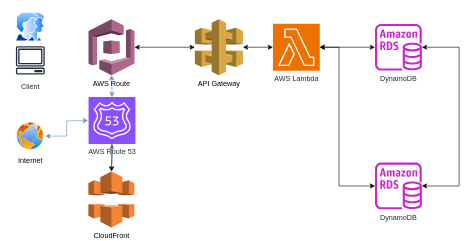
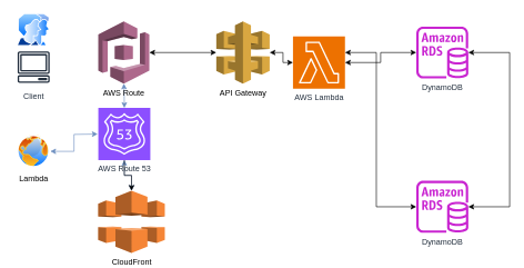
  <mxCell id="0" />
  <mxCell id="1" parent="0" />
  <mxCell id="2" value="" style="edgeStyle=orthogonalEdgeStyle;rounded=0;orthogonalLoop=1;jettySize=auto;html=1;strokeColor=#6c8ebf;align=center;verticalAlign=middle;fontFamily=Helvetica;fontSize=12;fontColor=default;labelBackgroundColor=default;jumpStyle=arc;startArrow=classic;startFill=1;endArrow=classic;endFill=1;fillColor=#dae8fc;" edge="1" parent="1" source="3" target="13"><mxGeometry relative="1" as="geometry" /></mxCell>
- <mxCell id="3" value="CloudFront" style="outlineConnect=0;dashed=0;verticalLabelPosition=bottom;verticalAlign=top;align=center;html=1;shape=mxgraph.aws3.cloudfront;fillColor=#F58536;gradientColor=none;fontSize=12;" vertex="1" parent="1"><mxGeometry x="146.75" y="285" width="76.5" height="93" as="geometry" /></mxCell>
+ <mxCell id="3" value="CloudFront" style="outlineConnect=0;dashed=0;verticalLabelPosition=bottom;verticalAlign=top;align=center;html=1;shape=mxgraph.aws3.cloudfront;fillColor=#F58536;gradientColor=none;fontSize=12;" vertex="1" parent="1"><mxGeometry x="146.75" y="285" width="100" height="93" as="geometry" /></mxCell>
  <mxCell id="4" value="" style="endArrow=classic;startArrow=classic;html=1;rounded=0;entryX=1;entryY=0.5;entryDx=0;entryDy=0;strokeColor=#6c8ebf;align=center;verticalAlign=middle;fontFamily=Helvetica;fontSize=12;fontColor=default;labelBackgroundColor=default;edgeStyle=orthogonalEdgeStyle;endFill=1;jumpStyle=arc;startFill=1;fillColor=#dae8fc;" edge="1" parent="1" target="5"><mxGeometry width="50" height="50" relative="1" as="geometry"><mxPoint x="146" y="200.1" as="sourcePoint" /><mxPoint x="89.5" y="224.8" as="targetPoint" /></mxGeometry></mxCell>
- <mxCell id="5" value="&lt;div style=&quot;font-size: 12px;&quot;&gt;Internet&lt;/div&gt;" style="image;aspect=fixed;perimeter=ellipsePerimeter;html=1;align=center;shadow=0;dashed=0;spacingTop=3;image=img/lib/active_directory/internet_globe.svg;fontFamily=Helvetica;fontSize=12;fontColor=default;labelBackgroundColor=default;" vertex="1" parent="1"><mxGeometry x="25" y="201" width="50" height="50" as="geometry" /></mxCell>
+ <mxCell id="5" value="&lt;div style=&quot;font-size: 12px;&quot;&gt;Lambda&lt;/div&gt;" style="image;aspect=fixed;perimeter=ellipsePerimeter;html=1;align=center;shadow=0;dashed=0;spacingTop=3;image=img/lib/active_directory/internet_globe.svg;fontFamily=Helvetica;fontSize=12;fontColor=default;labelBackgroundColor=default;" vertex="1" parent="1"><mxGeometry x="25" y="201" width="50" height="50" as="geometry" /></mxCell>
  <mxCell id="6" style="edgeStyle=orthogonalEdgeStyle;rounded=0;orthogonalLoop=1;jettySize=auto;html=1;startArrow=classic;startFill=1;" edge="1" parent="1" source="7" target="8"><mxGeometry relative="1" as="geometry"><Array as="points"><mxPoint x="764" y="78" /><mxPoint x="764" y="309" /></Array></mxGeometry></mxCell>
  <mxCell id="7" value="DynamoDB" style="sketch=0;outlineConnect=0;fontColor=#232F3E;gradientColor=none;fillColor=#C925D1;strokeColor=none;dashed=0;verticalLabelPosition=bottom;verticalAlign=top;align=center;html=1;fontSize=12;fontStyle=0;aspect=fixed;pointerEvents=1;shape=mxgraph.aws4.rds_instance;fontFamily=Helvetica;labelBackgroundColor=default;" vertex="1" parent="1"><mxGeometry x="624" y="39" width="78" height="78" as="geometry" /></mxCell>
  <mxCell id="8" value="DynamoDB" style="sketch=0;outlineConnect=0;fontColor=#232F3E;gradientColor=none;fillColor=#C925D1;strokeColor=none;dashed=0;verticalLabelPosition=bottom;verticalAlign=top;align=center;html=1;fontSize=12;fontStyle=0;aspect=fixed;pointerEvents=1;shape=mxgraph.aws4.rds_instance;fontFamily=Helvetica;labelBackgroundColor=default;" vertex="1" parent="1"><mxGeometry x="624" y="270" width="78" height="78" as="geometry" /></mxCell>
  <mxCell id="9" value="Client" style="sketch=0;outlineConnect=0;fontColor=#232F3E;gradientColor=none;strokeColor=#232F3E;fillColor=#ffffff;dashed=0;verticalLabelPosition=bottom;verticalAlign=top;align=center;html=1;fontSize=12;fontStyle=0;aspect=fixed;shape=mxgraph.aws4.resourceIcon;resIcon=mxgraph.aws4.client;" vertex="1" parent="1"><mxGeometry x="20" y="70" width="60" height="60" as="geometry" /></mxCell>
  <mxCell id="10" value="" style="image;aspect=fixed;perimeter=ellipsePerimeter;html=1;align=center;shadow=0;dashed=0;spacingTop=3;image=img/lib/active_directory/user_accounts.svg;" vertex="1" parent="1"><mxGeometry x="25" y="20" width="50" height="48.5" as="geometry" /></mxCell>
  <mxCell id="11" value="" style="edgeStyle=orthogonalEdgeStyle;rounded=0;orthogonalLoop=1;jettySize=auto;html=1;" edge="1" parent="1" source="13" target="3"><mxGeometry relative="1" as="geometry" /></mxCell>
  <mxCell id="12" value="" style="edgeStyle=orthogonalEdgeStyle;rounded=0;orthogonalLoop=1;jettySize=auto;html=1;startArrow=classic;startFill=1;strokeColor=#6c8ebf;align=center;verticalAlign=middle;fontFamily=Helvetica;fontSize=12;fontColor=default;labelBackgroundColor=default;jumpStyle=arc;endArrow=classic;endFill=1;fillColor=#dae8fc;" edge="1" parent="1" source="13" target="15"><mxGeometry relative="1" as="geometry" /></mxCell>
  <mxCell id="13" value="AWS Route 53" style="sketch=0;points=[[0,0,0],[0.25,0,0],[0.5,0,0],[0.75,0,0],[1,0,0],[0,1,0],[0.25,1,0],[0.5,1,0],[0.75,1,0],[1,1,0],[0,0.25,0],[0,0.5,0],[0,0.75,0],[1,0.25,0],[1,0.5,0],[1,0.75,0]];outlineConnect=0;fontColor=#232F3E;fillColor=#8C4FFF;strokeColor=#ffffff;dashed=0;verticalLabelPosition=bottom;verticalAlign=top;align=center;html=1;fontSize=12;fontStyle=0;aspect=fixed;shape=mxgraph.aws4.resourceIcon;resIcon=mxgraph.aws4.route_53;" vertex="1" parent="1"><mxGeometry x="147" y="161" width="78" height="78" as="geometry" /></mxCell>
  <mxCell id="14" style="edgeStyle=orthogonalEdgeStyle;rounded=0;orthogonalLoop=1;jettySize=auto;html=1;exitX=1;exitY=0.5;exitDx=0;exitDy=0;exitPerimeter=0;startArrow=classic;startFill=1;" edge="1" parent="1" source="15" target="17"><mxGeometry relative="1" as="geometry" /></mxCell>
  <mxCell id="15" value="AWS Route" style="outlineConnect=0;dashed=0;verticalLabelPosition=bottom;verticalAlign=top;align=center;html=1;shape=mxgraph.aws3.cognito;fillColor=#AD688B;gradientColor=none;" vertex="1" parent="1"><mxGeometry x="147" y="31.5" width="76.5" height="93" as="geometry" /></mxCell>
  <mxCell id="16" style="edgeStyle=orthogonalEdgeStyle;rounded=0;orthogonalLoop=1;jettySize=auto;html=1;startArrow=classic;startFill=1;" edge="1" parent="1" source="17" target="20"><mxGeometry relative="1" as="geometry" /></mxCell>
  <mxCell id="17" value="&lt;div&gt;API Gateway&lt;/div&gt;&lt;div&gt;&lt;br&gt;&lt;/div&gt;" style="outlineConnect=0;dashed=0;verticalLabelPosition=bottom;verticalAlign=top;align=center;html=1;shape=mxgraph.aws3.api_gateway;fillColor=#D9A741;gradientColor=none;" vertex="1" parent="1"><mxGeometry x="324" y="31.5" width="80" height="93" as="geometry" /></mxCell>
  <mxCell id="18" style="edgeStyle=orthogonalEdgeStyle;rounded=0;orthogonalLoop=1;jettySize=auto;html=1;startArrow=classic;startFill=1;" edge="1" parent="1" source="20" target="7"><mxGeometry relative="1" as="geometry" /></mxCell>
  <mxCell id="19" style="edgeStyle=orthogonalEdgeStyle;rounded=0;orthogonalLoop=1;jettySize=auto;html=1;startArrow=classic;startFill=1;" edge="1" parent="1" source="20" target="8"><mxGeometry relative="1" as="geometry"><Array as="points"><mxPoint x="564" y="78" /><mxPoint x="564" y="309" /></Array></mxGeometry></mxCell>
- <mxCell id="20" value="AWS Lambda" style="sketch=0;points=[[0,0,0],[0.25,0,0],[0.5,0,0],[0.75,0,0],[1,0,0],[0,1,0],[0.25,1,0],[0.5,1,0],[0.75,1,0],[1,1,0],[0,0.25,0],[0,0.5,0],[0,0.75,0],[1,0.25,0],[1,0.5,0],[1,0.75,0]];outlineConnect=0;fontColor=#232F3E;fillColor=#ED7100;strokeColor=#ffffff;dashed=0;verticalLabelPosition=bottom;verticalAlign=top;align=center;html=1;fontSize=12;fontStyle=0;aspect=fixed;shape=mxgraph.aws4.resourceIcon;resIcon=mxgraph.aws4.lambda;" vertex="1" parent="1"><mxGeometry x="454" y="39" width="78" height="78" as="geometry" /></mxCell>
+ <mxCell id="20" value="AWS Lambda" style="sketch=0;points=[[0,0,0],[0.25,0,0],[0.5,0,0],[0.75,0,0],[1,0,0],[0,1,0],[0.25,1,0],[0.5,1,0],[0.75,1,0],[1,1,0],[0,0.25,0],[0,0.5,0],[0,0.75,0],[1,0.25,0],[1,0.5,0],[1,0.75,0]];outlineConnect=0;fontColor=#232F3E;fillColor=#ED7100;strokeColor=#ffffff;dashed=0;verticalLabelPosition=bottom;verticalAlign=top;align=center;html=1;fontSize=12;fontStyle=0;aspect=fixed;shape=mxgraph.aws4.resourceIcon;resIcon=mxgraph.aws4.lambda;" vertex="1" parent="1"><mxGeometry x="439" y="54" width="78" height="78" as="geometry" /></mxCell>
